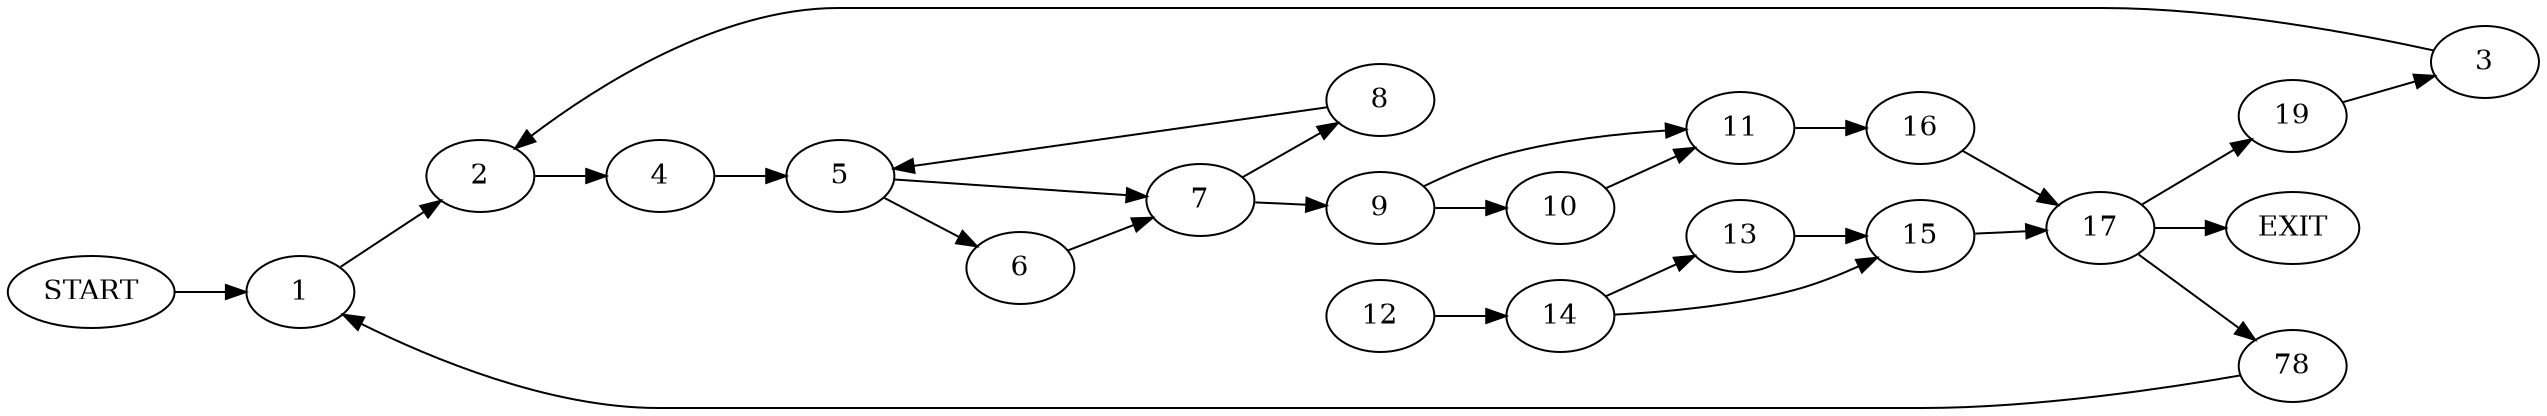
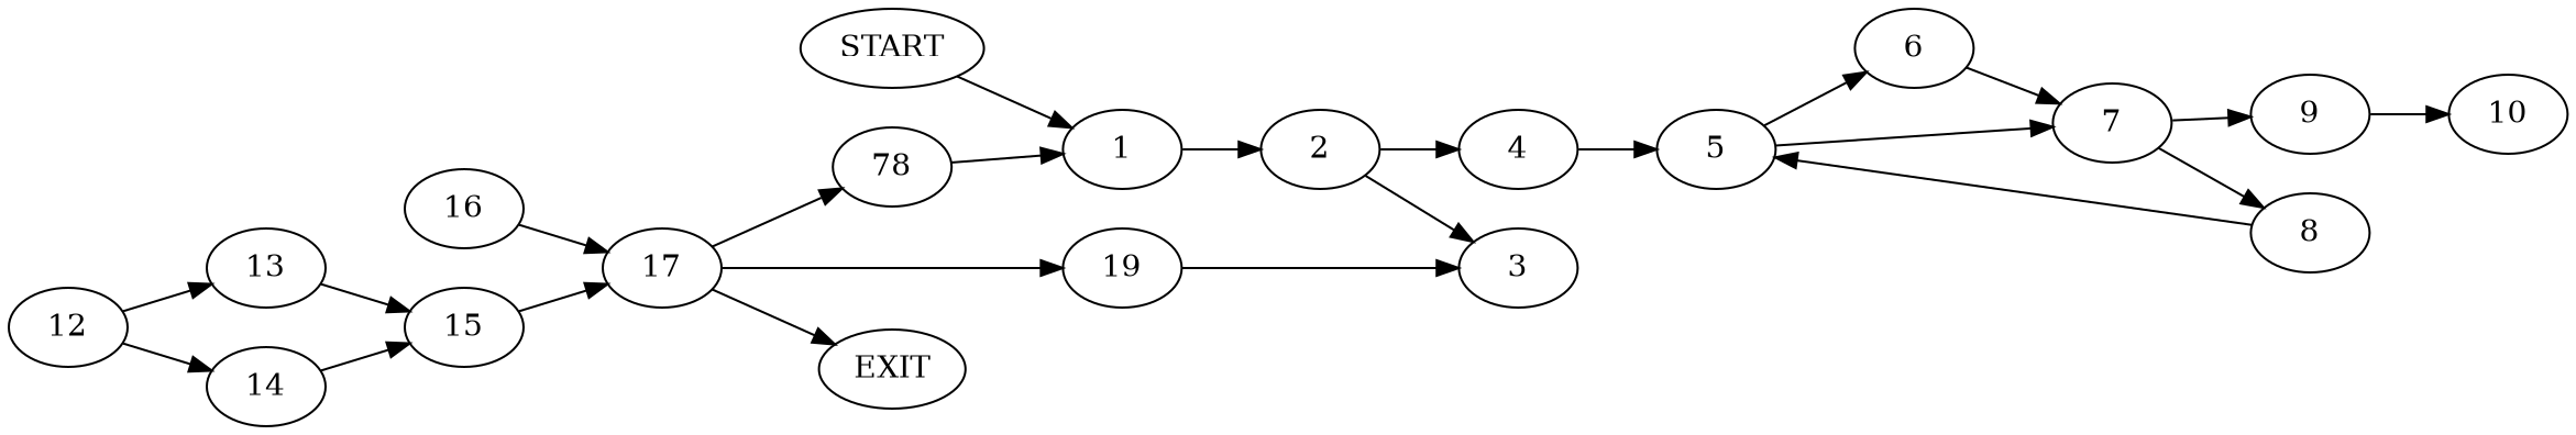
  digraph {
    rankdir=LR
    n1 [label=START]
    1
    2
    3
    4
    5
    19
    6
    7
    8
    9
    10
-   11
    16
    12
    13
    14
    17
    15
    n20 [label=78]
    n21 [label=EXIT]
    n1 -> 1
    1 -> 2
-   3 -> 2
+   2 -> 3
    2 -> 4
    4 -> 5
    5 -> 6
    5 -> 7
    19 -> 3
    6 -> 7
    7 -> 8
    7 -> 9
    8 -> 5
    9 -> 10
-   9 -> 11
-   10 -> 11
-   11 -> 16
    16 -> 17
-   14 -> 13
+   12 -> 13
    12 -> 14
    13 -> 15
    14 -> 15
    17 -> 19 [tailport=s2]
    17 -> n20
    17 -> n21
    15 -> 17
    n20 -> 1
  }
